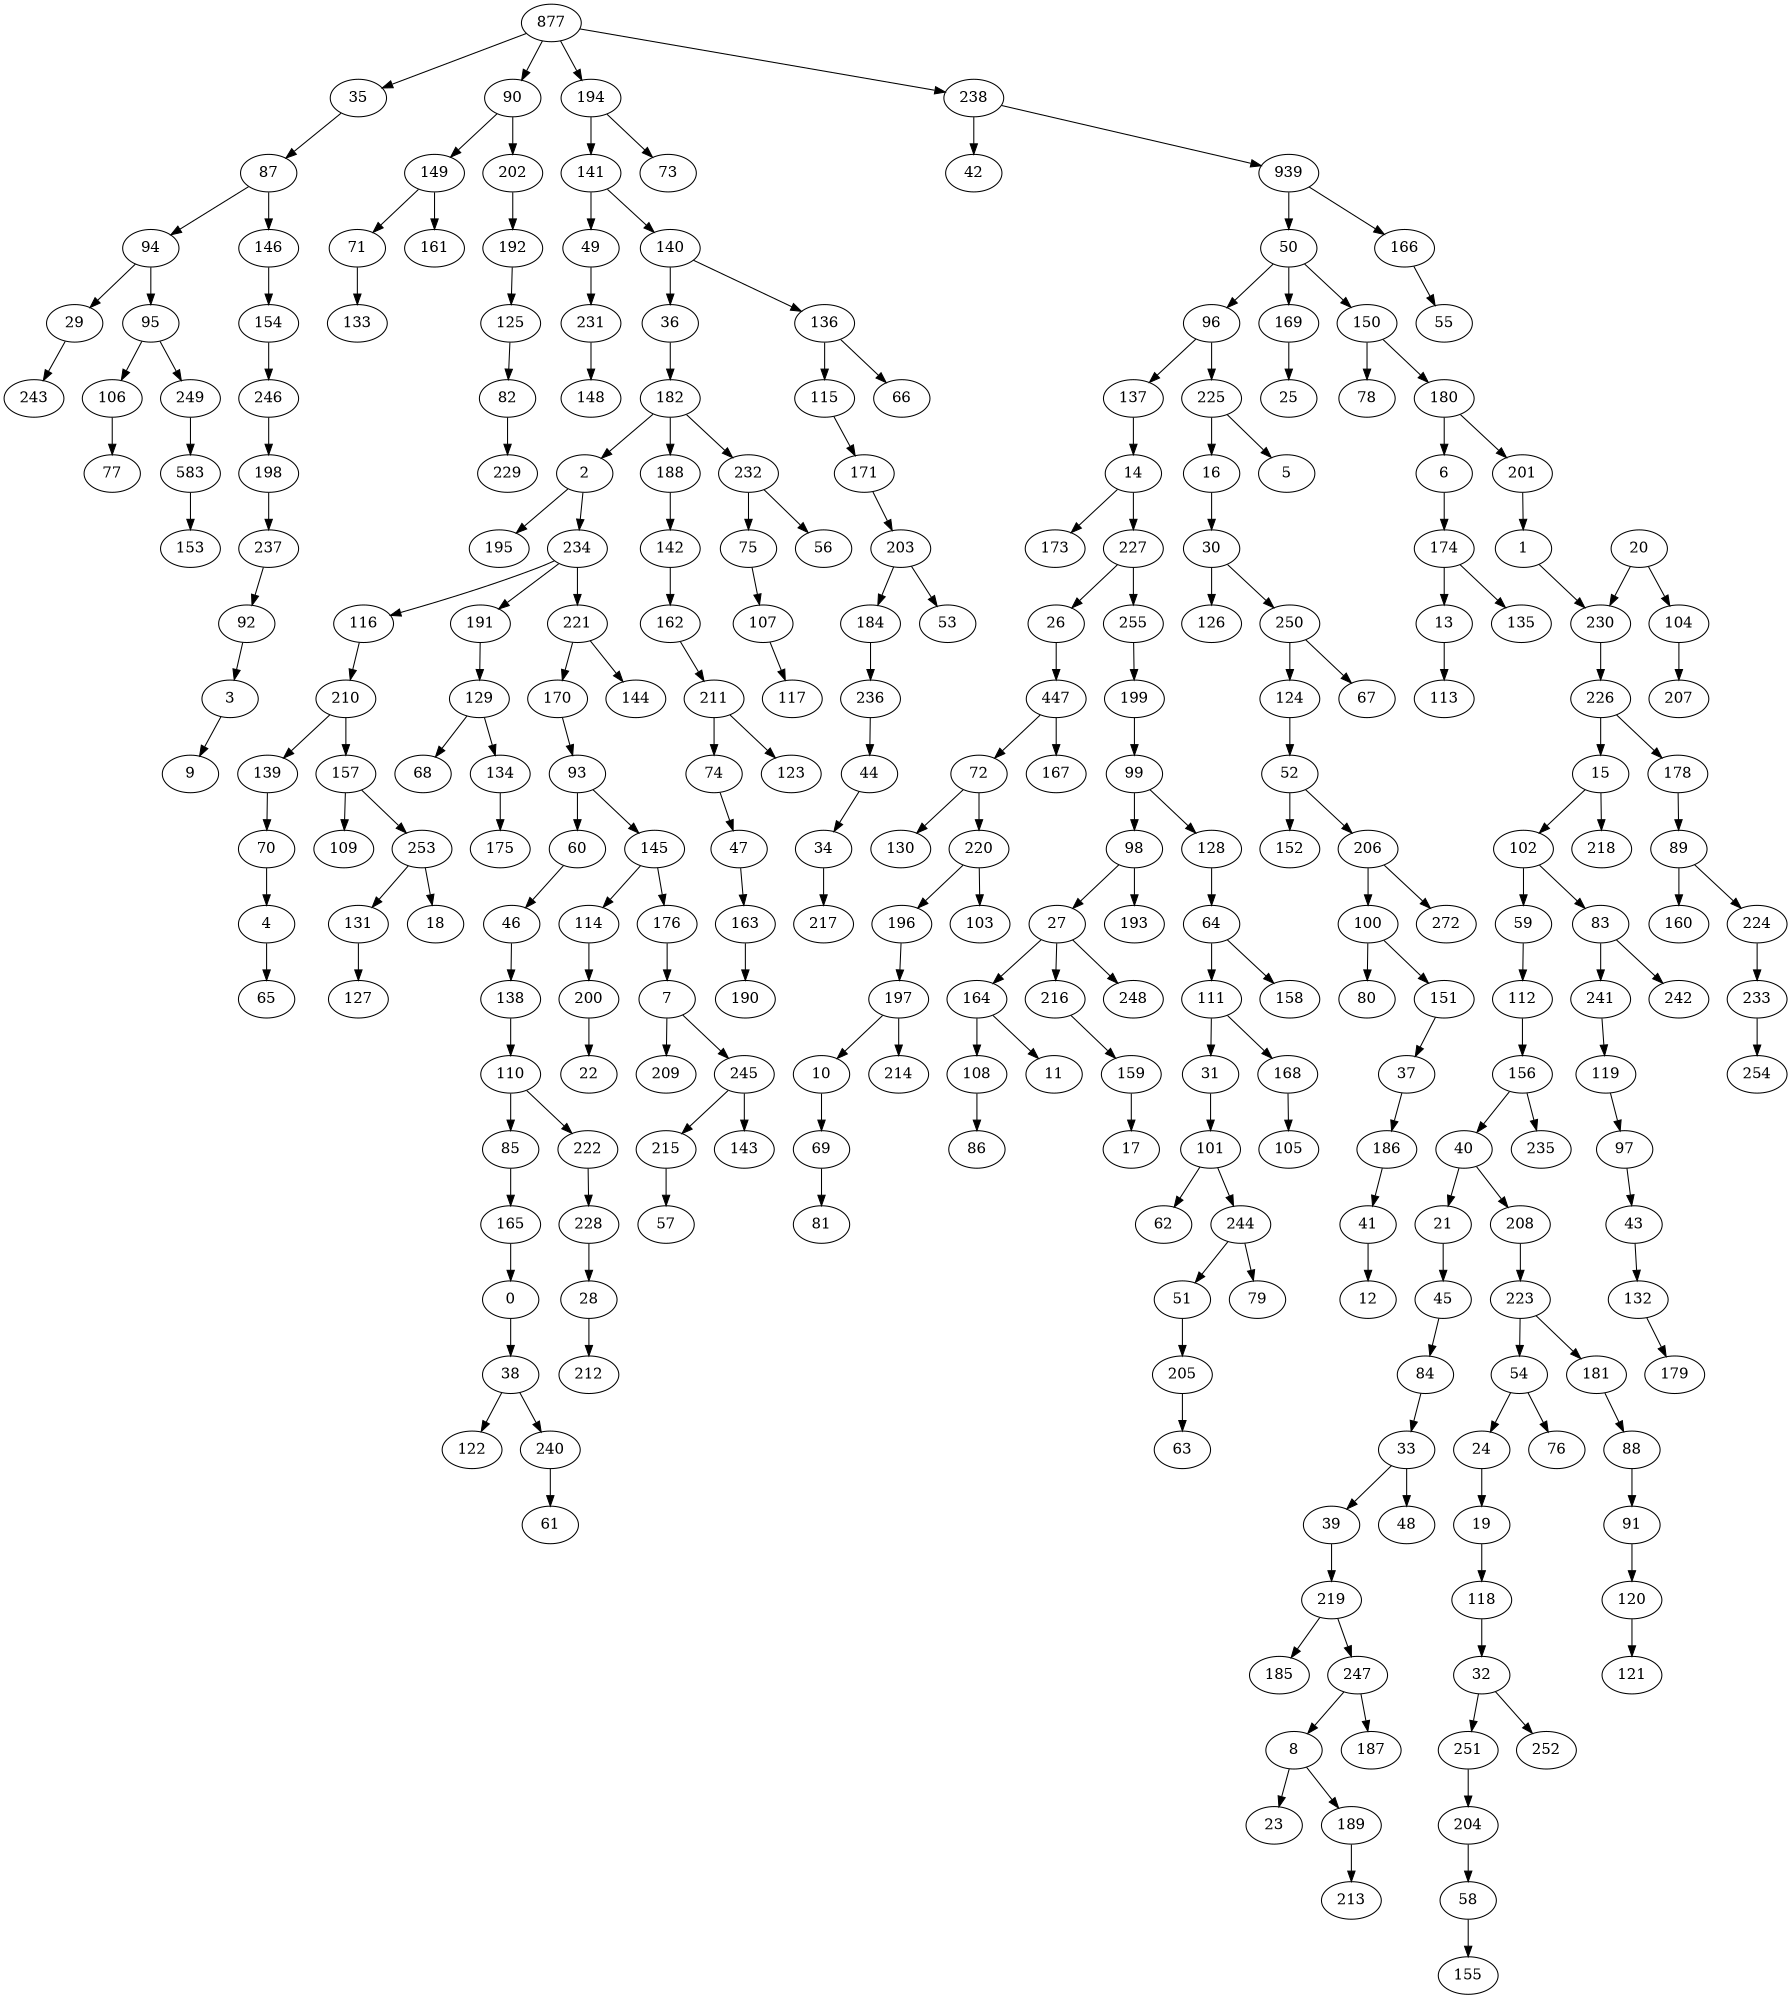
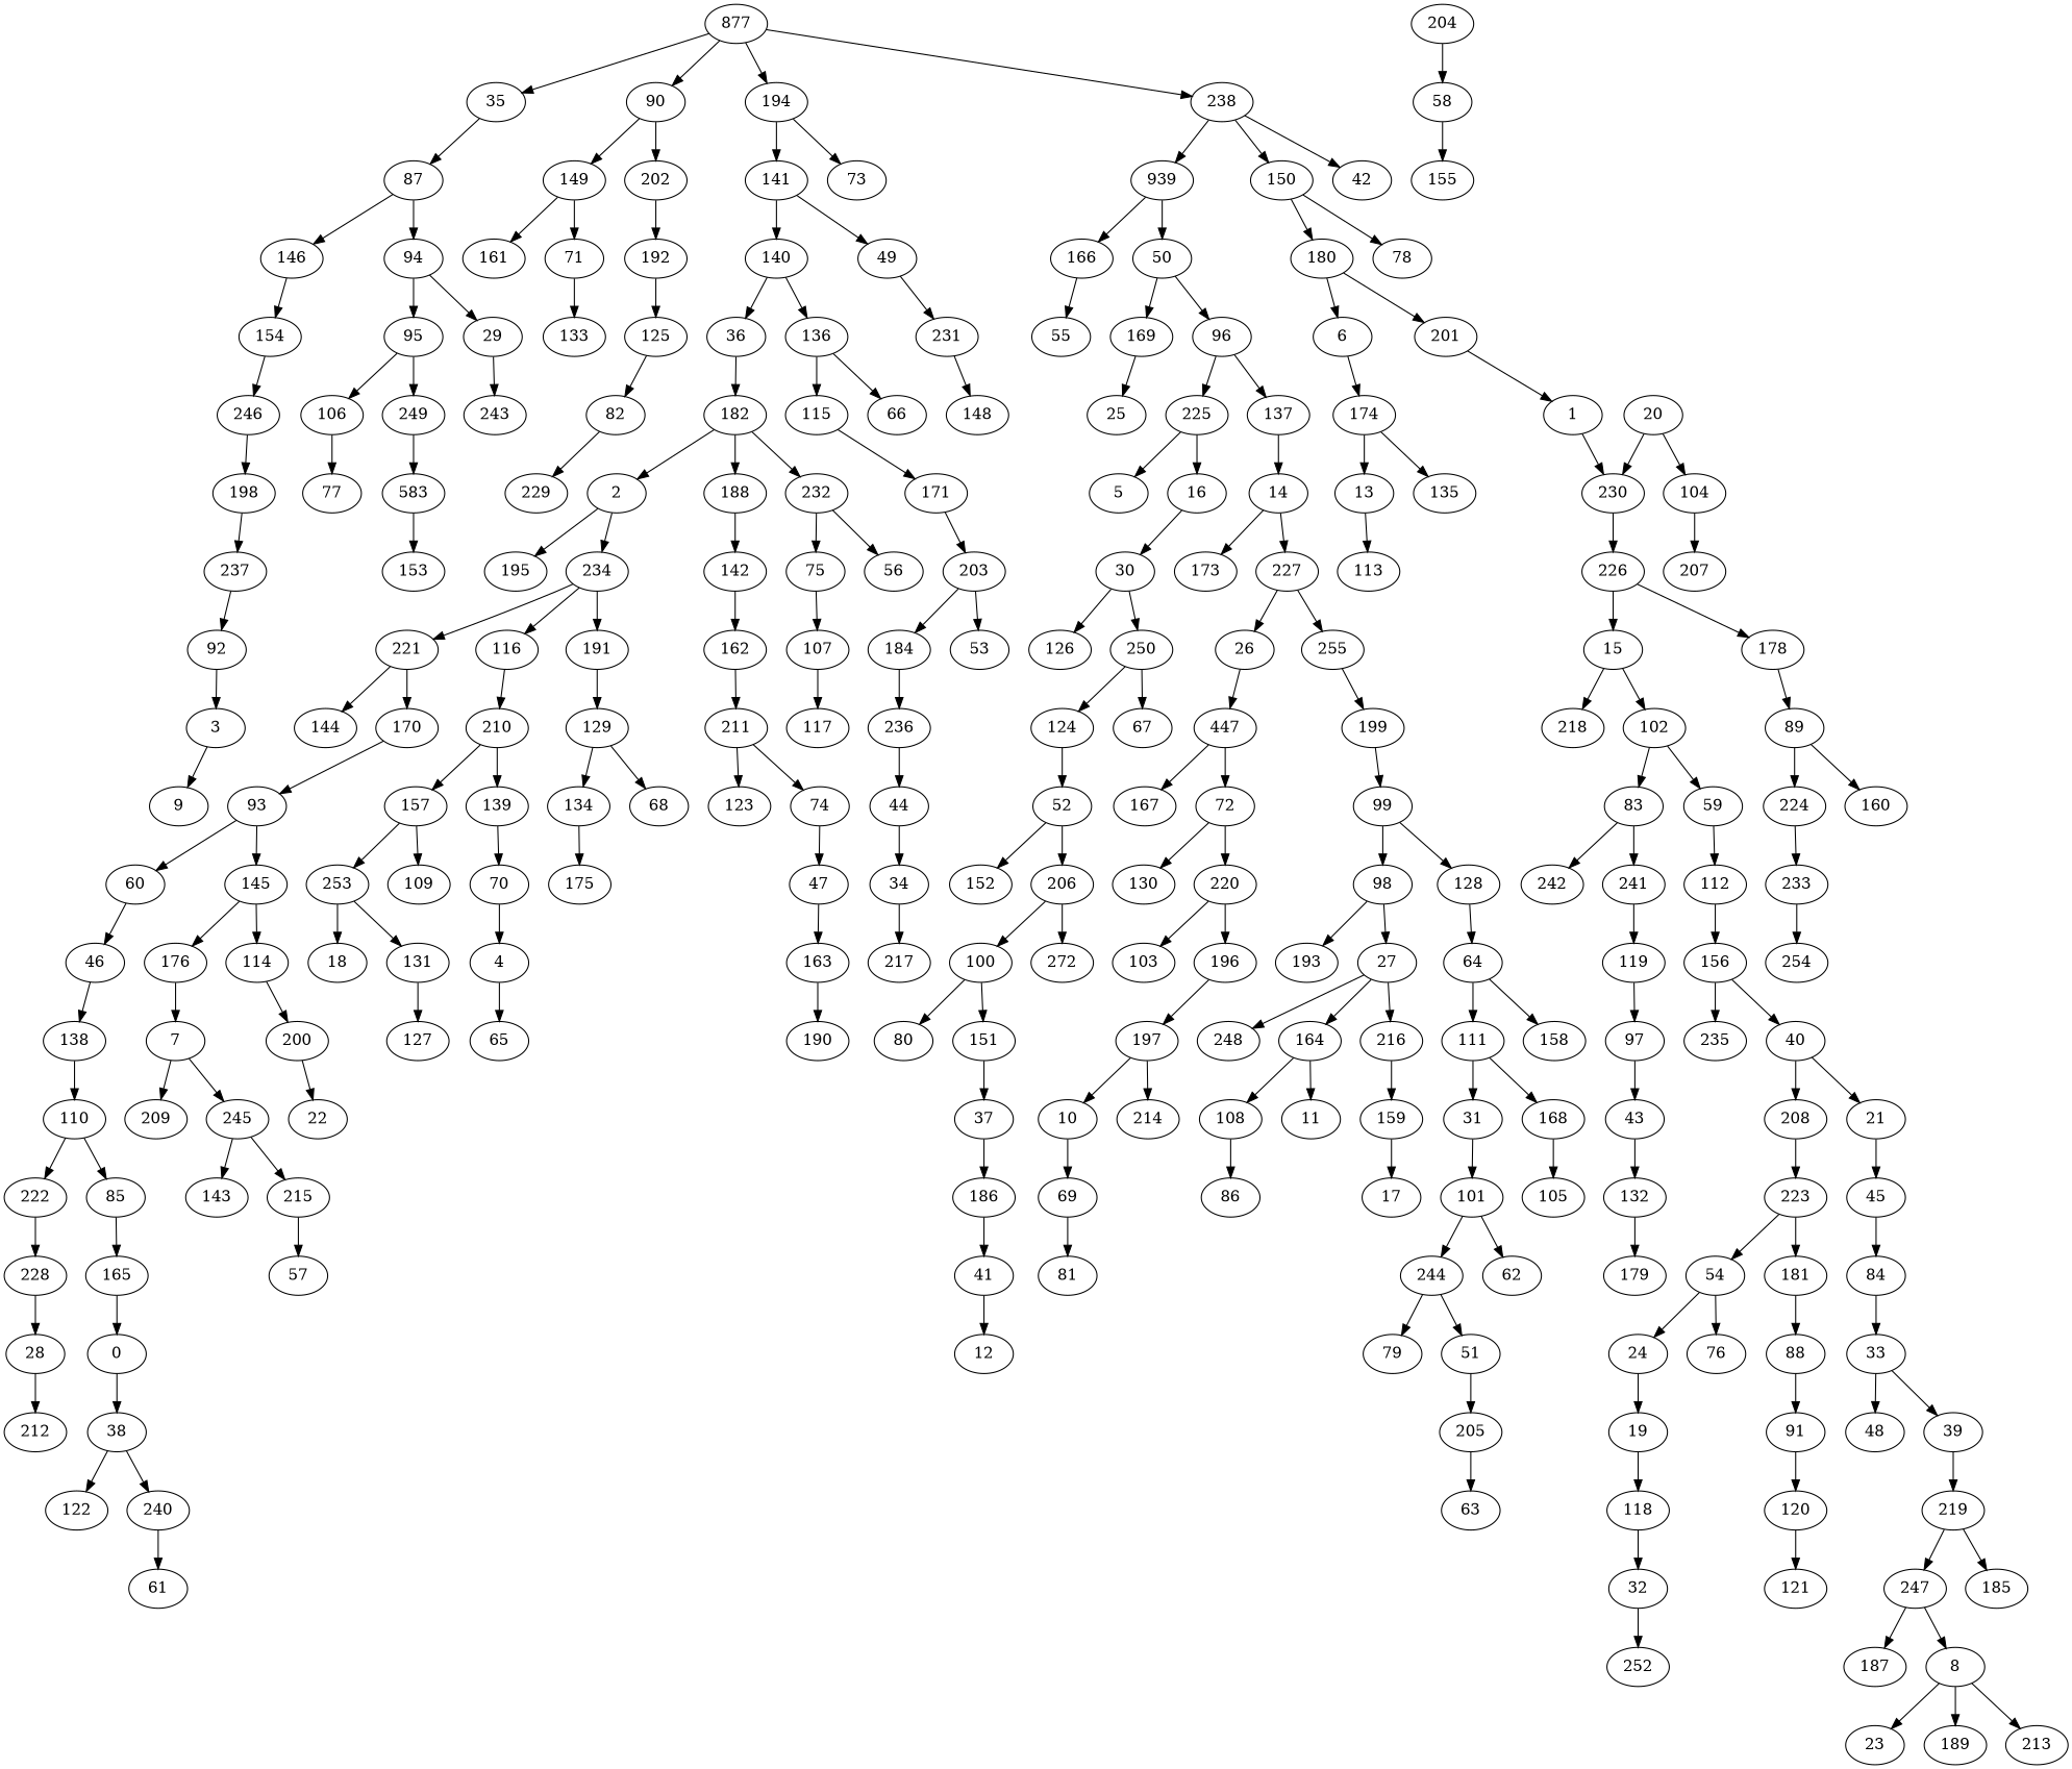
  strict digraph {
    0
    38
    122
    240
    61
    1
    230
    226
    20
    104
    15
    178
    2
    195
    234
    116
    191
    221
    210
    129
    170
    144
    3
    9
    4
    65
    6
    174
    13
    135
    113
    7
    209
    245
    215
    143
    57
    8
    23
    189
    213
    10
    69
    81
    14
    173
    227
    26
    255
    n50 [label=447]
    199
    102
    218
    59
    83
    112
    241
    242
    16
    30
    126
    250
    124
    67
    19
    118
    32
-   251
    252
    207
    21
    45
    84
    33
    24
    72
    167
    130
    220
    27
    164
    216
    248
    108
    11
    159
    86
    17
    28
    212
    29
    243
    52
    31
    101
    62
    244
    51
    79
    204
    58
    39
    48
    219
    185
    247
    34
    217
    35
    87
    94
    146
    95
    154
    36
    182
    188
    232
    142
    75
    56
    37
    186
    41
    12
    187
    40
    208
    223
    54
    181
    43
    132
    179
    44
    46
    138
    110
    85
    222
    47
    163
    190
    49
    231
    148
    50
    96
    169
    137
    225
    25
    5
    205
    63
    152
    206
    100
    n159 [label=272]
    80
    151
    76
    155
    156
    235
    60
    64
    111
    158
    168
    105
    70
    71
    133
    196
    103
    197
    74
    107
    117
    82
    229
    119
    97
    165
    106
    249
    246
    88
    91
    120
    121
    89
    160
    224
    233
    254
    90
    149
    202
    161
    192
    125
    92
    93
    145
    114
    176
    200
    77
    n211 [label=583]
    153
    98
    193
    99
    128
    228
    22
    115
    171
    203
    184
    53
    139
    157
    109
    253
    68
    134
    175
    131
    127
    136
    66
    140
    141
    162
    211
    123
    198
    150
    78
    180
    201
    237
    18
    166
    55
    236
    n250 [label=877]
    194
    238
    73
    42
    n255 [label=939]
    214
    0 -> 38
    38 -> 122
    38 -> 240
    240 -> 61
    1 -> 230
    230 -> 226
    226 -> 15
    226 -> 178
    20 -> 230
    20 -> 104
    104 -> 207
    15 -> 102
    15 -> 218
    178 -> 89
    2 -> 195
    2 -> 234
    234 -> 116
    234 -> 191
    234 -> 221
    116 -> 210
    191 -> 129
    221 -> 170
    221 -> 144
    210 -> 139
    210 -> 157
    129 -> 68
    129 -> 134
    170 -> 93
    3 -> 9
    4 -> 65
    6 -> 174
    174 -> 13
    174 -> 135
    13 -> 113
    7 -> 209
    7 -> 245
    245 -> 215
    245 -> 143
    215 -> 57
    8 -> 23
    8 -> 189
-   189 -> 213
+   8 -> 213
    10 -> 69
    69 -> 81
    14 -> 173
    14 -> 227
    227 -> 26
    227 -> 255
    26 -> n50
    255 -> 199
    n50 -> 72
    n50 -> 167
    199 -> 99
    102 -> 59
    102 -> 83
    59 -> 112
    83 -> 241
    83 -> 242
    112 -> 156
    241 -> 119
    16 -> 30
    30 -> 126
    30 -> 250
    250 -> 124
    250 -> 67
    124 -> 52
    19 -> 118
    118 -> 32
-   32 -> 251
    32 -> 252
-   251 -> 204
    21 -> 45
    45 -> 84
    84 -> 33
    33 -> 39
    33 -> 48
    24 -> 19
    72 -> 130
    72 -> 220
    220 -> 196
    220 -> 103
    27 -> 164
    27 -> 216
    27 -> 248
    164 -> 108
    164 -> 11
    216 -> 159
    108 -> 86
    159 -> 17
    28 -> 212
    29 -> 243
    52 -> 152
    52 -> 206
    31 -> 101
    101 -> 62
    101 -> 244
    244 -> 51
    244 -> 79
    51 -> 205
    204 -> 58
    58 -> 155
    39 -> 219
    219 -> 185
    219 -> 247
    247 -> 8
    247 -> 187
    34 -> 217
    35 -> 87
    87 -> 94
    87 -> 146
    94 -> 29
    94 -> 95
    146 -> 154
    95 -> 106
    95 -> 249
    154 -> 246
    36 -> 182
    182 -> 2
    182 -> 188
    182 -> 232
    188 -> 142
    232 -> 75
    232 -> 56
    142 -> 162
    75 -> 107
    37 -> 186
    186 -> 41
    41 -> 12
    40 -> 21
    40 -> 208
    208 -> 223
    223 -> 54
    223 -> 181
    54 -> 24
    54 -> 76
    181 -> 88
    43 -> 132
    132 -> 179
    44 -> 34
    46 -> 138
    138 -> 110
    110 -> 85
    110 -> 222
    85 -> 165
    222 -> 228
    47 -> 163
    163 -> 190
    49 -> 231
    231 -> 148
    50 -> 96
    50 -> 169
    96 -> 137
    96 -> 225
    169 -> 25
    137 -> 14
    225 -> 16
    225 -> 5
    205 -> 63
    206 -> 100
    206 -> n159
    100 -> 80
    100 -> 151
    151 -> 37
    156 -> 40
    156 -> 235
    60 -> 46
    64 -> 111
    64 -> 158
    111 -> 31
    111 -> 168
    168 -> 105
    70 -> 4
    71 -> 133
    196 -> 197
    197 -> 10
    197 -> 214
    74 -> 47
    107 -> 117
    82 -> 229
    119 -> 97
    97 -> 43
    165 -> 0
    106 -> 77
    249 -> n211
    246 -> 198
    88 -> 91
    91 -> 120
    120 -> 121
    89 -> 160
    89 -> 224
    224 -> 233
    233 -> 254
    90 -> 149
    90 -> 202
    149 -> 71
    149 -> 161
    202 -> 192
    192 -> 125
    125 -> 82
    92 -> 3
    93 -> 60
    93 -> 145
    145 -> 114
    145 -> 176
    114 -> 200
    176 -> 7
    200 -> 22
    n211 -> 153
    98 -> 27
    98 -> 193
    99 -> 98
    99 -> 128
    128 -> 64
    228 -> 28
    115 -> 171
    171 -> 203
    203 -> 184
    203 -> 53
    184 -> 236
    139 -> 70
    157 -> 109
    157 -> 253
    253 -> 131
    253 -> 18
    134 -> 175
    131 -> 127
    136 -> 115
    136 -> 66
    140 -> 36
    140 -> 136
    141 -> 49
    141 -> 140
    162 -> 211
    211 -> 74
    211 -> 123
    198 -> 237
    150 -> 78
    150 -> 180
    180 -> 6
    180 -> 201
    201 -> 1
    237 -> 92
    166 -> 55
    236 -> 44
    n250 -> 35
    n250 -> 90
    n250 -> 194
    n250 -> 238
    194 -> 141
    194 -> 73
-   50 -> 150
+   238 -> 150
    238 -> 42
    238 -> n255
    n255 -> 50
    n255 -> 166
  }
